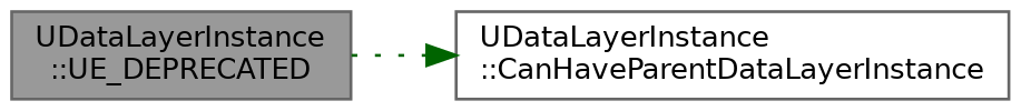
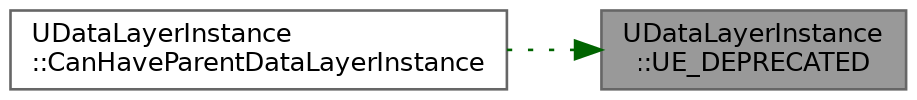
  digraph {
    rankdir=LR
    node [fontname=Helvetica fontsize=10 shape=box style=filled]
    n1 [color=gray40 fillcolor=grey60 fontcolor=black height=0.2 label="UDataLayerInstance\l::UE_DEPRECATED" width=0.4]
    n2 [color=grey40 fillcolor=white height=0.2 label="UDataLayerInstance\l::CanHaveParentDataLayerInstance" width=0.4]
-   n1 -> n2 [color=darkgreen fontname=Helvetica fontsize=10 labelfontname=Helvetica labelfontsize=10 style=dotted arrowhead=normal]
+   n2 -> n1 [color=darkgreen fontname=Helvetica fontsize=10 labelfontname=Helvetica labelfontsize=10 style=dotted arrowhead=normal]
  }
